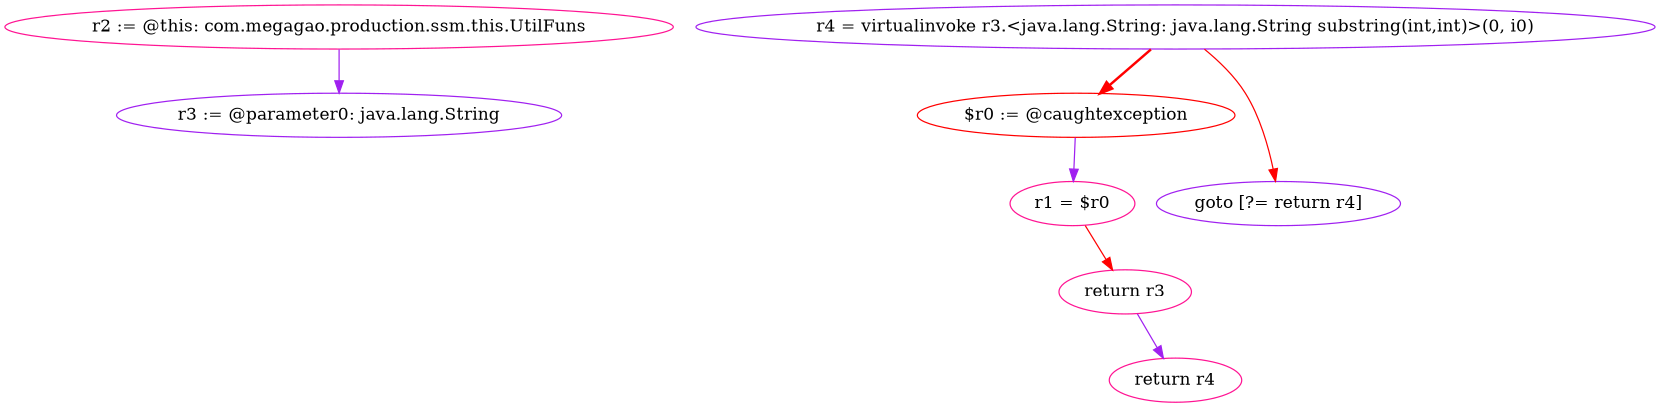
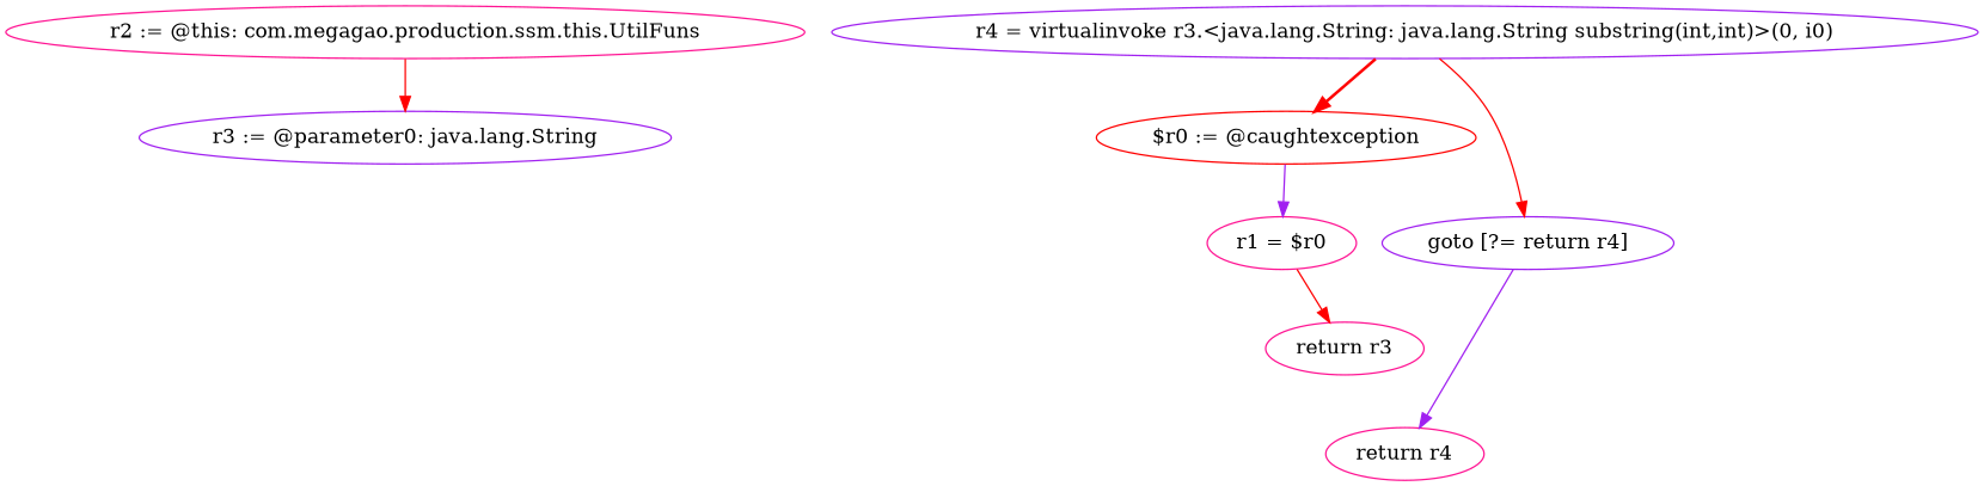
  digraph {
    node [color=deeppink]
    edge [color=red style=solid]
    n1 [label="r2 := @this: com.megagao.production.ssm.this.UtilFuns"]
    "r3 := @parameter0: java.lang.String" [color=purple]
    "$r0 := @caughtexception" [color=red]
    "r4 = virtualinvoke r3.<java.lang.String: java.lang.String substring(int,int)>(0, i0)" [color=purple]
    "goto [?= return r4]" [color=purple]
    "r1 = $r0"
    "return r4"
    "return r3"
-   n1 -> "r3 := @parameter0: java.lang.String" [color=purple]
+   n1 -> "r3 := @parameter0: java.lang.String"
    "$r0 := @caughtexception" -> "r1 = $r0" [color=purple]
    "r4 = virtualinvoke r3.<java.lang.String: java.lang.String substring(int,int)>(0, i0)" -> "$r0 := @caughtexception" [style=bold]
    "r4 = virtualinvoke r3.<java.lang.String: java.lang.String substring(int,int)>(0, i0)" -> "goto [?= return r4]"
-   "return r3" -> "return r4" [color=purple]
+   "goto [?= return r4]" -> "return r4" [color=purple]
    "r1 = $r0" -> "return r3"
  }
